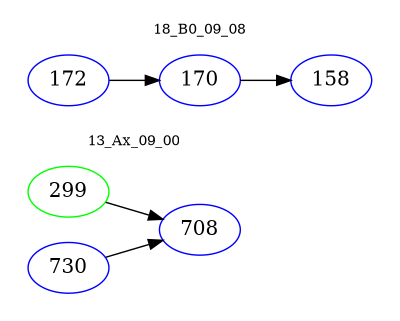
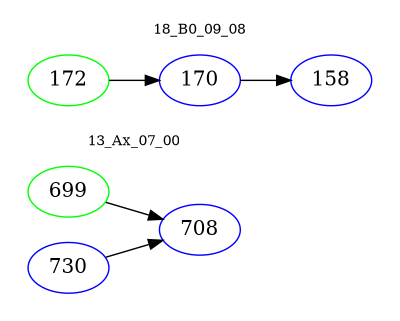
  digraph {
    rankdir=LR
    node [color=blue]
    edge [color=black]
-   n1 [color=green label=299]
+   n1 [color=green label=699]
    n2 [label=708]
    n3 [label=730]
-   n4 [label=172]
+   n4 [color=green label=172]
    n5 [label=170]
    n6 [label=158]
    subgraph cluster_1 {
      color=white
      fontsize=10
-     label="13_Ax_09_00"
+     label="13_Ax_07_00"
      n1
      n2
      n3
    }
    subgraph cluster_2 {
      color=white
      fontsize=10
      label="18_B0_09_08"
      n4
      n5
      n6
    }
    n1 -> n2
    n3 -> n2
    n4 -> n5
    n5 -> n6
  }
